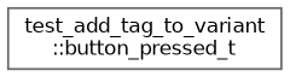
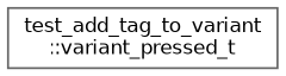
  digraph {
    rankdir=LR
-   n1 [color=grey40 fillcolor=white fontname=Helvetica fontsize=10 height=0.2 label="test_add_tag_to_variant\l::button_pressed_t" shape=box style=filled width=0.4]
+   n1 [color=grey40 fillcolor=white fontname=Helvetica fontsize=10 height=0.2 label="test_add_tag_to_variant\l::variant_pressed_t" shape=box style=filled width=0.4]
  }
